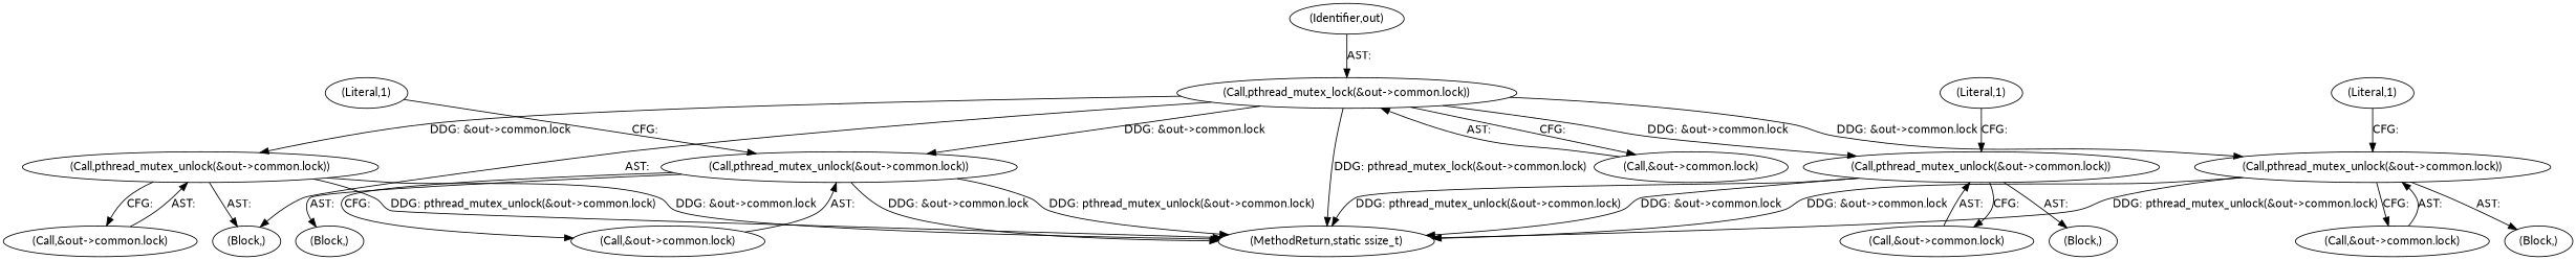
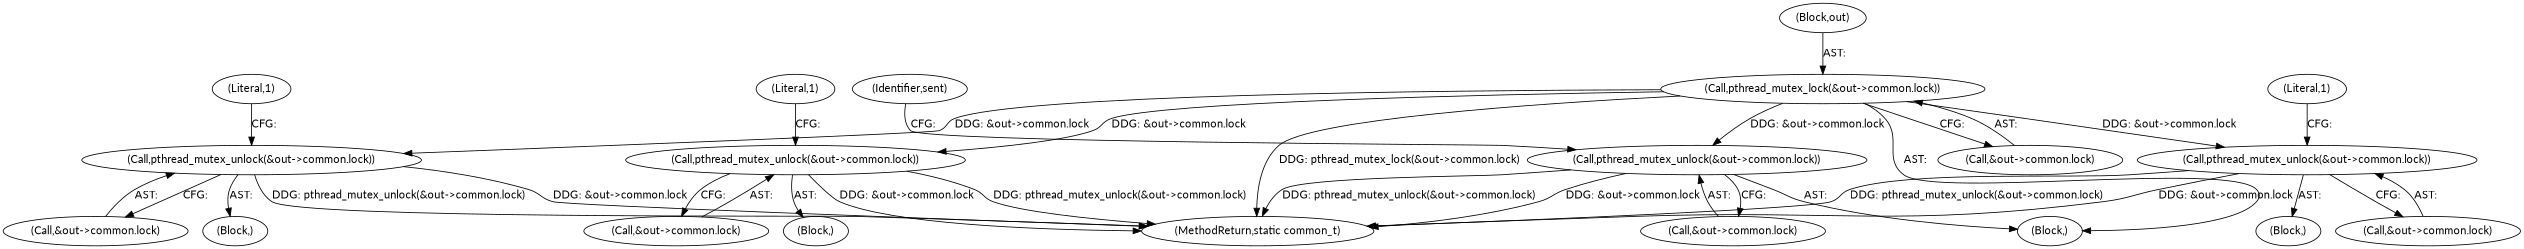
  digraph {
    fontname=Lato
    node [fontname=Lato]
    edge [fontname=Lato]
    n1 [label="(Call,pthread_mutex_lock(&out->common.lock))"]
    n2 [label="(Call,pthread_mutex_unlock(&out->common.lock))"]
    n3 [label="(Call,pthread_mutex_unlock(&out->common.lock))"]
    n4 [label="(Call,pthread_mutex_unlock(&out->common.lock))"]
    n5 [label="(Call,pthread_mutex_unlock(&out->common.lock))"]
-   n6 [label="(MethodReturn,static ssize_t)"]
+   n6 [label="(MethodReturn,static common_t)"]
    n7 [label="(Block,)"]
    n8 [label="(Call,&out->common.lock)"]
    n9 [label="(Call,&out->common.lock)"]
    n10 [label="(Block,)"]
    n11 [label="(Call,&out->common.lock)"]
    n12 [label="(Block,)"]
    n13 [label="(Block,)"]
    n14 [label="(Call,&out->common.lock)"]
    n15 [label="(Call,&out->common.lock)"]
    n16 [label="(Literal,1)"]
+   n17 [label="(Identifier,sent)"]
    n18 [label="(Literal,1)"]
-   n19 [label="(Identifier,out)"]
+   n19 [label="(Block,out)"]
    n20 [label="(Literal,1)"]
    n1 -> n2 [label="DDG: &out->common.lock"]
    n1 -> n3 [label="DDG: &out->common.lock"]
    n1 -> n4 [label="DDG: &out->common.lock"]
    n1 -> n5 [label="DDG: &out->common.lock"]
    n1 -> n6 [label="DDG: pthread_mutex_lock(&out->common.lock)"]
    n1 -> n7 [label="AST: "]
    n1 -> n8 [label="CFG: "]
    n2 -> n6 [label="DDG: &out->common.lock"]
    n2 -> n6 [label="DDG: pthread_mutex_unlock(&out->common.lock)"]
    n2 -> n9 [label="CFG: "]
    n2 -> n10 [label="AST: "]
    n3 -> n6 [label="DDG: &out->common.lock"]
    n3 -> n6 [label="DDG: pthread_mutex_unlock(&out->common.lock)"]
    n3 -> n11 [label="CFG: "]
    n3 -> n12 [label="AST: "]
    n4 -> n6 [label="DDG: pthread_mutex_unlock(&out->common.lock)"]
    n4 -> n6 [label="DDG: &out->common.lock"]
    n4 -> n13 [label="AST: "]
    n4 -> n14 [label="CFG: "]
    n5 -> n6 [label="DDG: &out->common.lock"]
    n5 -> n6 [label="DDG: pthread_mutex_unlock(&out->common.lock)"]
    n5 -> n7 [label="AST: "]
    n5 -> n15 [label="CFG: "]
    n8 -> n1 [label="AST: "]
    n9 -> n2 [label="AST: "]
    n11 -> n3 [label="AST: "]
    n14 -> n4 [label="AST: "]
    n15 -> n5 [label="AST: "]
    n16 -> n2 [label="CFG: "]
+   n17 -> n5 [label="CFG: "]
    n18 -> n3 [label="CFG: "]
    n19 -> n1 [label="AST: "]
    n20 -> n4 [label="CFG: "]
  }
